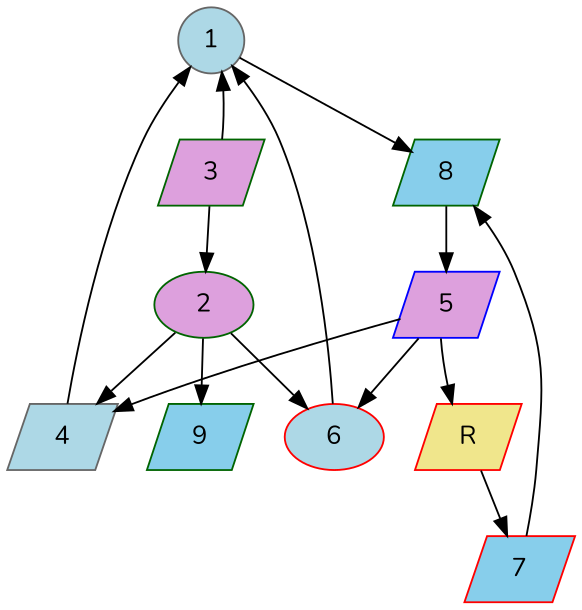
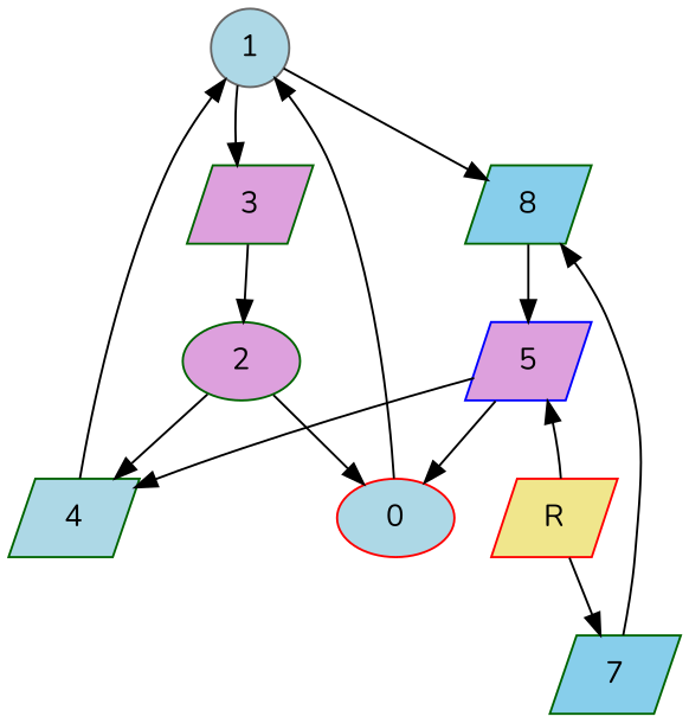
  digraph {
    fontname=Nunito
    node [color=darkgreen fillcolor=lightblue fontname=Nunito shape=parallelogram style=filled]
    edge [fontname=Nunito]
    1 [color=gray40 shape=circle]
    3 [fillcolor=plum]
    8 [fillcolor=skyblue]
    2 [fillcolor=plum shape=ellipse]
    5 [color=blue fillcolor=plum]
-   4 [color=gray40]
-   6 [color=red shape=ellipse]
-   9 [fillcolor=skyblue]
-   7 [color=red fillcolor=skyblue]
+   4
+   6 [color=red shape=ellipse label=0]
+   7 [fillcolor=skyblue]
    R [color=red fillcolor=khaki]
-   3 -> 1
+   1 -> 3
    1 -> 8
    3 -> 2
    8 -> 5
    2 -> 4
    2 -> 6
-   2 -> 9
    5 -> 4
    5 -> 6
    4 -> 1
    6 -> 1
    7 -> 8
-   5 -> R
+   R -> 5
    R -> 7
  }
